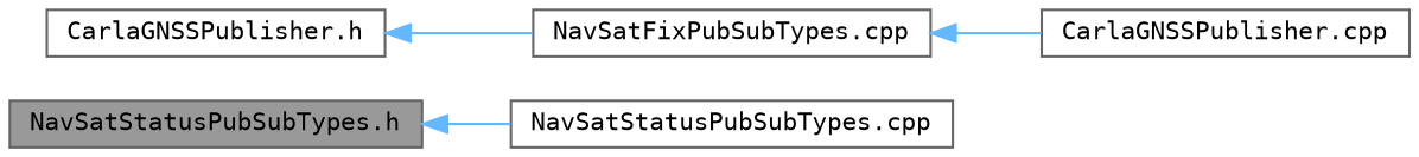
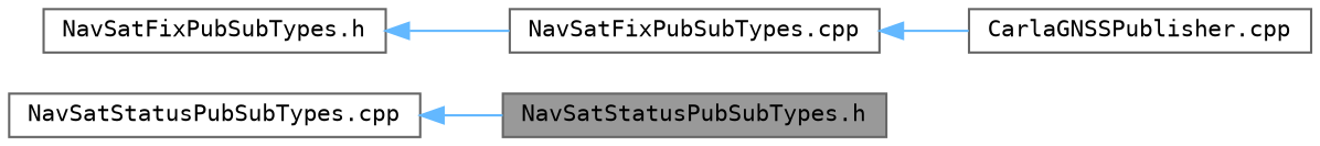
  digraph {
    fontname="DejaVu Sans Mono"
    rankdir=LR
    node [color=grey40 fillcolor=white fontname="DejaVu Sans Mono" fontsize=10 shape=box style=filled]
    edge [color=steelblue1 dir=back fontname="DejaVu Sans Mono" fontsize=10 labelfontname=Helvetica labelfontsize=10 style=solid]
    n1 [color=gray40 fillcolor=grey60 fontcolor=black height=0.2 label="NavSatStatusPubSubTypes.h" width=0.4]
    n2 [height=0.2 label="NavSatStatusPubSubTypes.cpp" width=0.4]
-   n3 [height=0.2 label="CarlaGNSSPublisher.h" width=0.4]
+   n3 [height=0.2 label="NavSatFixPubSubTypes.h" width=0.4]
    n4 [height=0.2 label="NavSatFixPubSubTypes.cpp" width=0.4]
    n5 [height=0.2 label="CarlaGNSSPublisher.cpp" width=0.4]
-   n1 -> n2
+   n2 -> n1
    n3 -> n4
    n4 -> n5
  }
